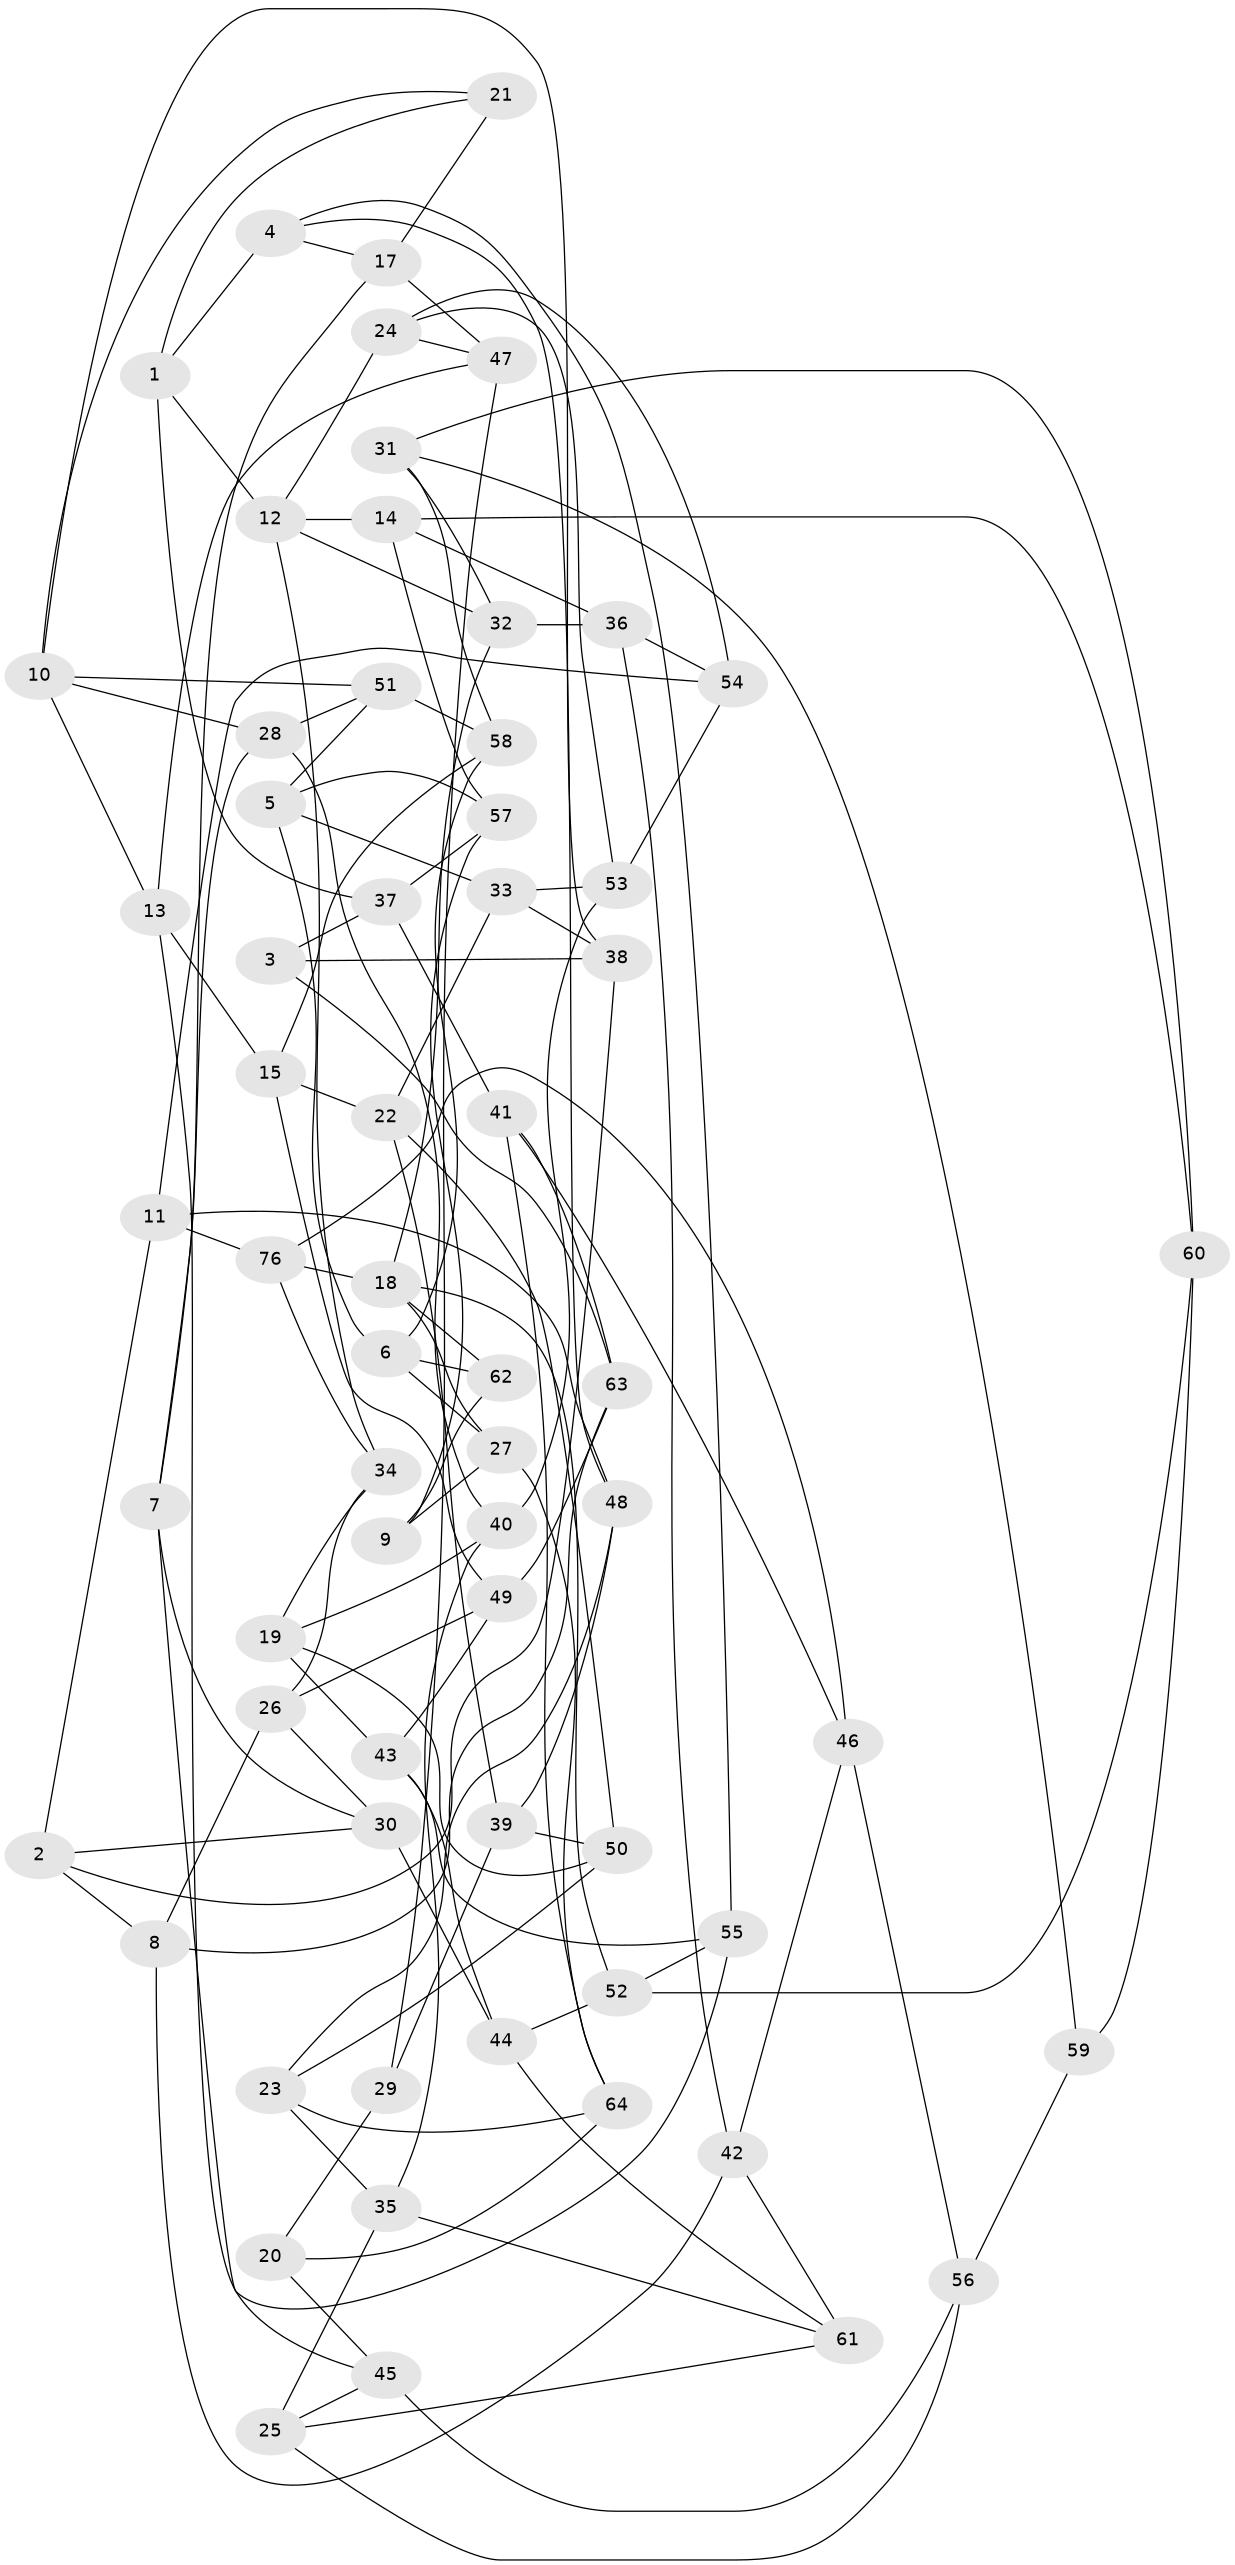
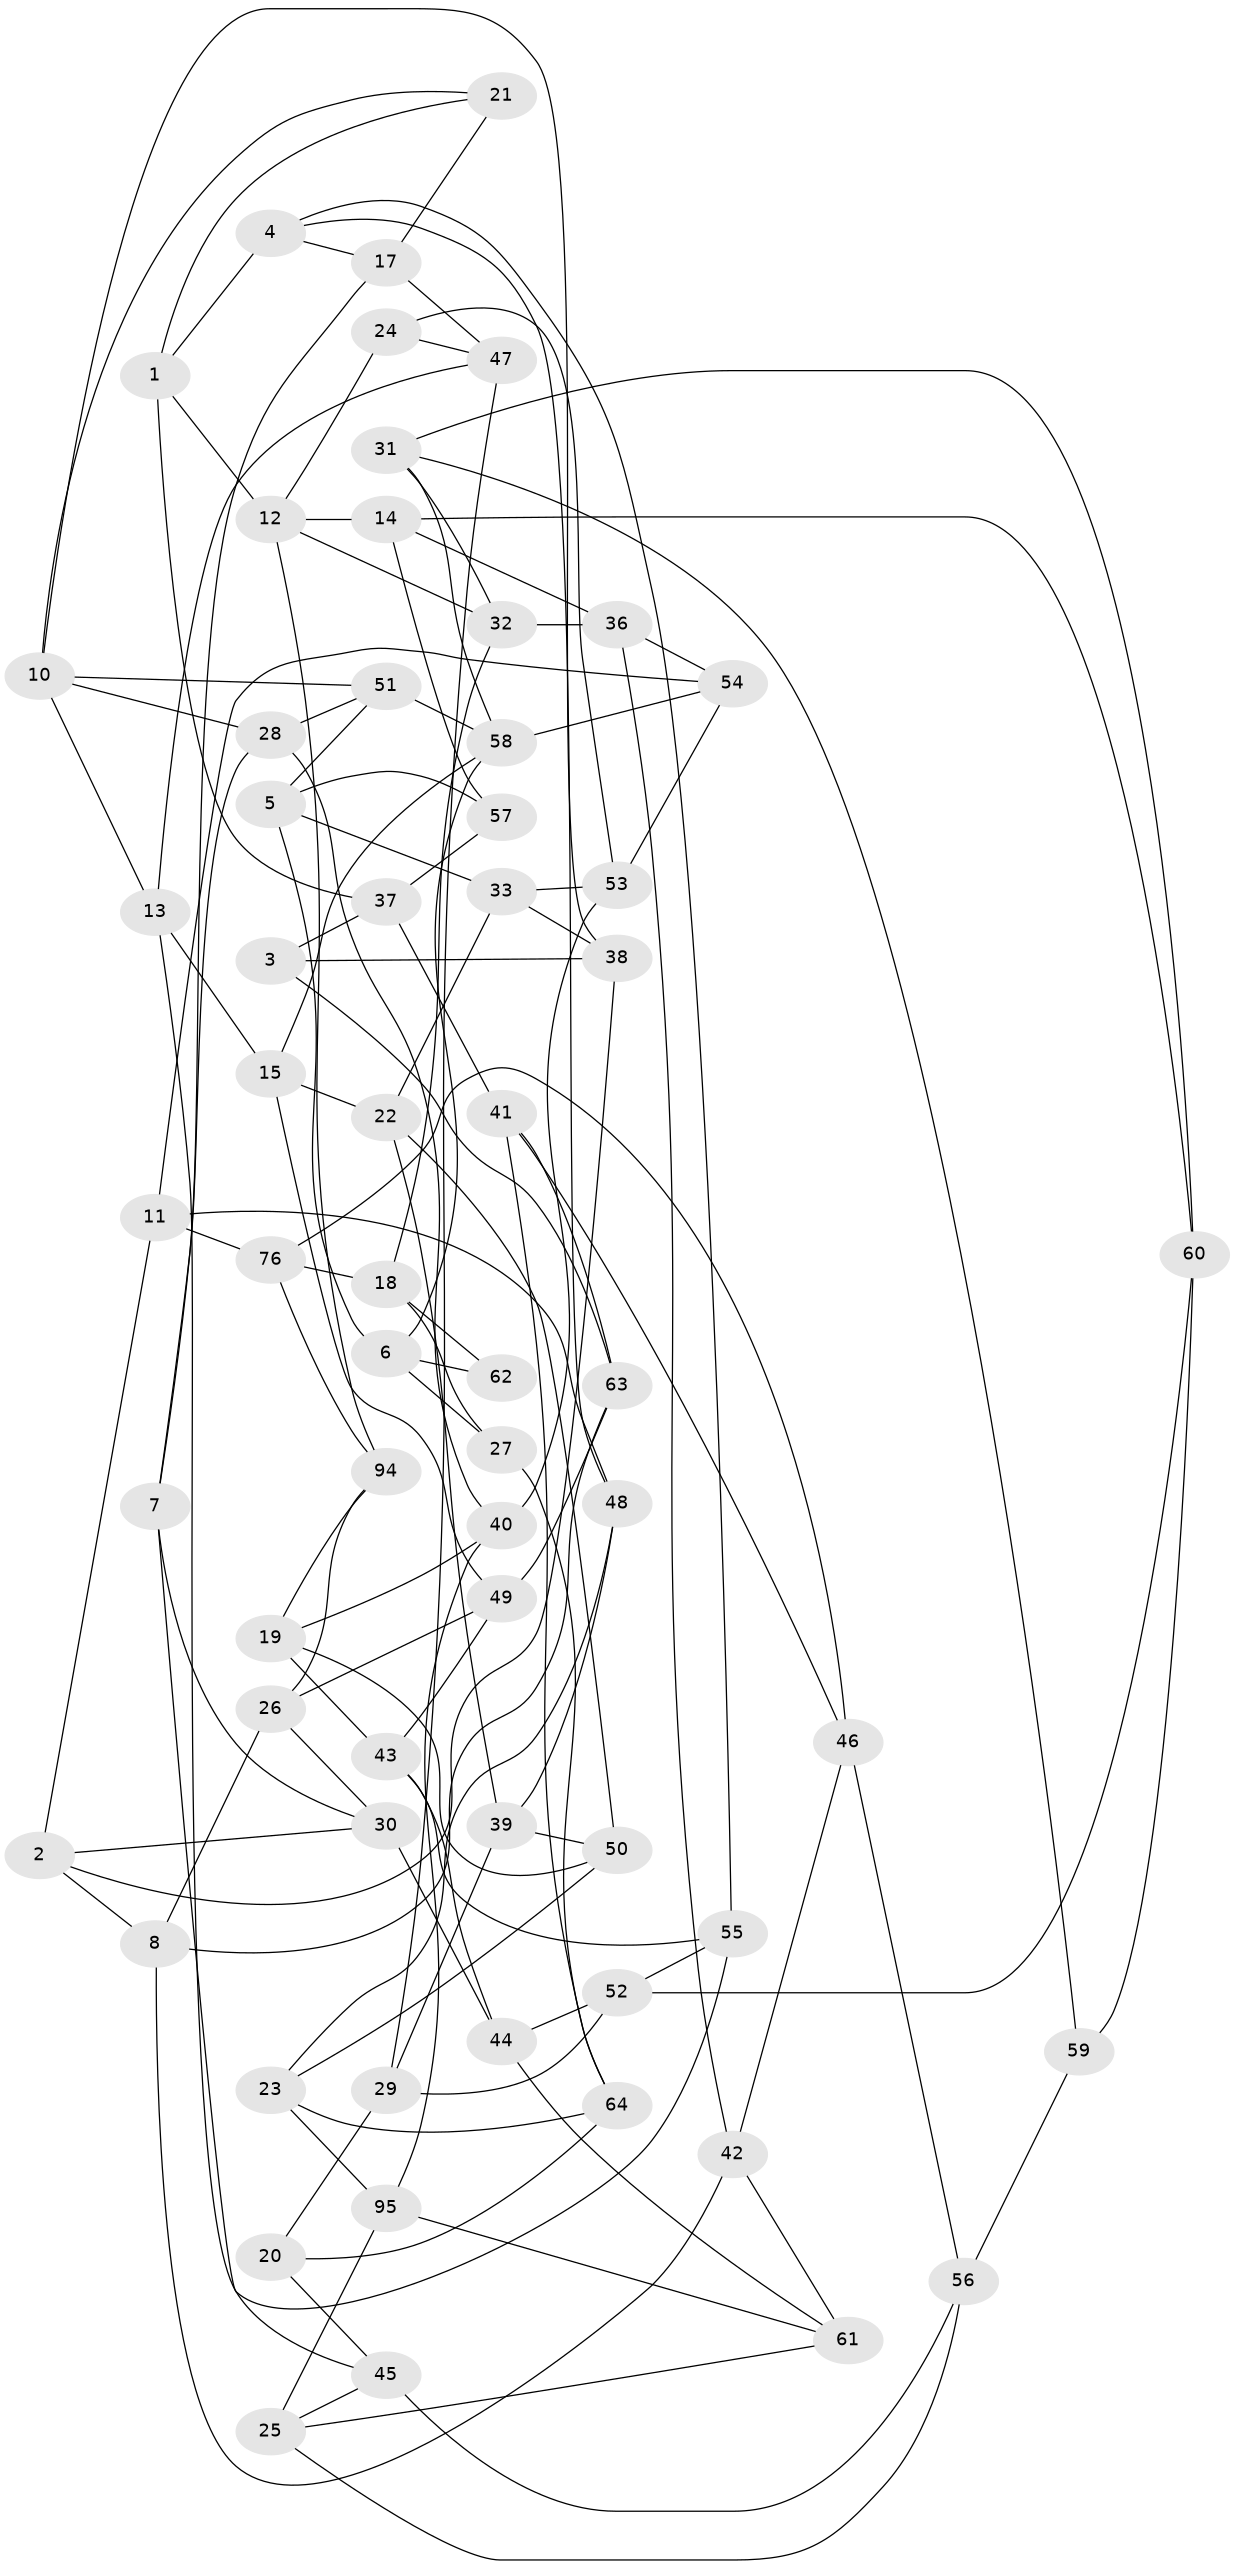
  graph {
    fontname="DejaVu Sans"
    rankdir=LR
    node [color=gray90 fontname="DejaVu Sans" style=filled]
    edge [fontname="DejaVu Sans"]
    1
    4
    12
    21
    37
    17
    48
    55
    14
    24
-   34
+   34 [label=94]
    32
    57
    41
    2
    8
    11
    30
    38
    63
    26
    42
    n23 [label=76]
    54
    44
    3
    51
    58
    47
    5
    6
    33
    27
    62
    53
    64
    7
    28
    40
    49
    46
    61
-   9
    59
    60
    10
    13
    15
    45
    18
    36
    22
    56
    50
    39
    19
    43
    20
    29
    52
    23
-   35
+   35 [label=95]
    25
    31
    1 -- 4
    1 -- 12
    1 -- 21
    1 -- 37
    4 -- 17
    4 -- 48
    4 -- 55
    12 -- 14
    12 -- 24
    12 -- 34
    12 -- 32
    37 -- 57
    37 -- 41
    17 -- 21
    17 -- 47
    14 -- 57
    14 -- 60
    14 -- 36
-   24 -- 54
+   58 -- 54
    24 -- 47
    24 -- 53
    32 -- 36
    41 -- 63
    41 -- 64
    41 -- 46
    2 -- 8
    2 -- 11
    2 -- 30
    2 -- 38
    8 -- 63
    8 -- 26
    8 -- 42
    11 -- 48
    11 -- n23
    11 -- 54
    30 -- 44
    26 -- 34
    26 -- 30
    26 -- 49
    42 -- 46
    42 -- 61
    n23 -- 34
    n23 -- 46
    n23 -- 18
    44 -- 61
    44 -- 52
    3 -- 37
    3 -- 38
    3 -- 63
    51 -- 58
    5 -- 57
    5 -- 51
    5 -- 6
    5 -- 33
    6 -- 58
    6 -- 27
    6 -- 62
    33 -- 38
    33 -- 53
    27 -- 64
    53 -- 54
    7 -- 17
    7 -- 55
    7 -- 30
    7 -- 28
    28 -- 51
    28 -- 40
    40 -- 53
    49 -- 63
    46 -- 56
-   9 -- 57
-   9 -- 27
-   9 -- 62
    59 -- 60
    10 -- 21
    10 -- 38
    10 -- 51
    10 -- 28
    10 -- 13
    13 -- 47
    13 -- 15
    13 -- 45
    15 -- 58
    15 -- 49
    15 -- 22
    45 -- 56
    18 -- 32
    18 -- 27
    18 -- 62
    36 -- 42
    36 -- 54
    22 -- 33
    22 -- 50
    22 -- 39
    56 -- 59
    39 -- 48
    39 -- 50
    19 -- 34
    19 -- 40
    19 -- 50
    19 -- 43
    43 -- 55
    43 -- 44
    43 -- 49
    20 -- 64
    20 -- 45
    20 -- 29
    29 -- 47
    29 -- 39
-   18 -- 52
+   29 -- 52
    52 -- 55
    52 -- 60
    23 -- 48
    23 -- 64
    23 -- 50
    23 -- 35
    35 -- 40
    35 -- 61
    25 -- 61
    25 -- 45
    25 -- 56
    25 -- 35
    31 -- 32
    31 -- 58
    31 -- 59
    31 -- 60
  }
